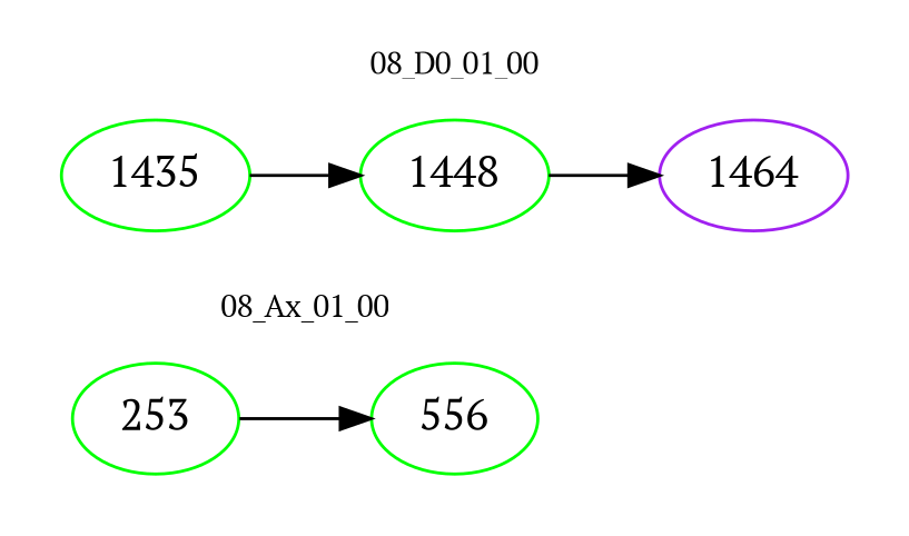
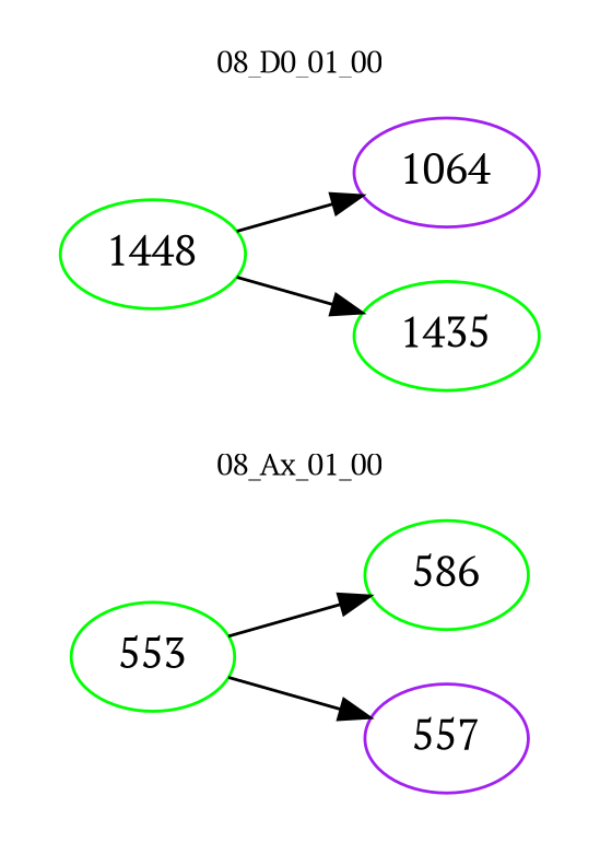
  digraph {
    fontname="PT Serif"
    rankdir=LR
    node [color=green fontname="PT Serif"]
    edge [color=black fontname="PT Serif"]
-   n1 [label=253]
-   n3 [label=556]
+   n1 [label=553]
+   n2 [color=purple label=557]
+   n3 [label=586]
    n4 [label=1448]
    n5 [label=1435]
-   n6 [color=purple label=1464]
+   n6 [color=purple label=1064]
    subgraph cluster_1 {
      color=white
      fontsize=10
      label="08_Ax_01_00"
      n1
+     n2
      n3
    }
    subgraph cluster_2 {
      color=white
      fontsize=10
      label="08_D0_01_00"
      n4
      n5
      n6
    }
+   n1 -> n2
    n1 -> n3
-   n5 -> n4
+   n4 -> n5
    n4 -> n6
  }
